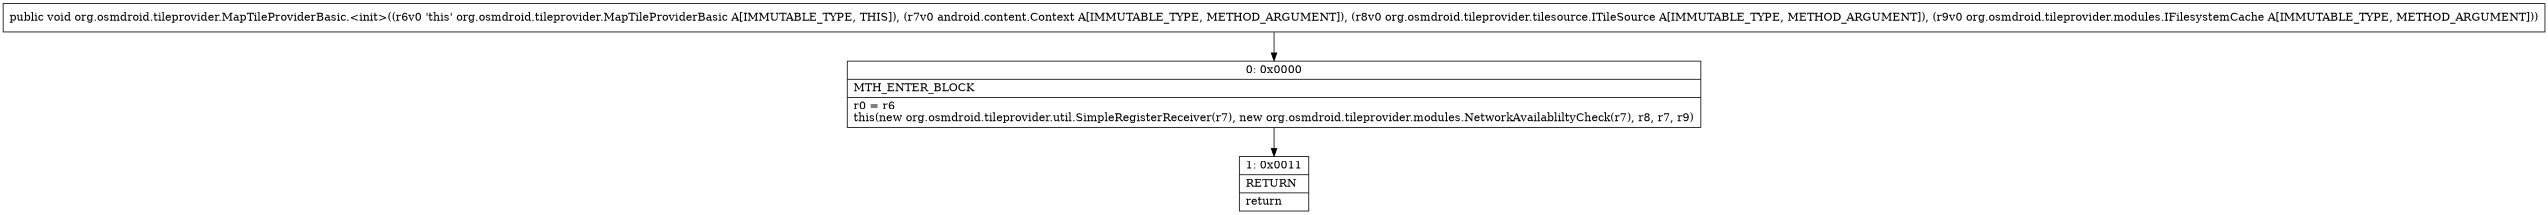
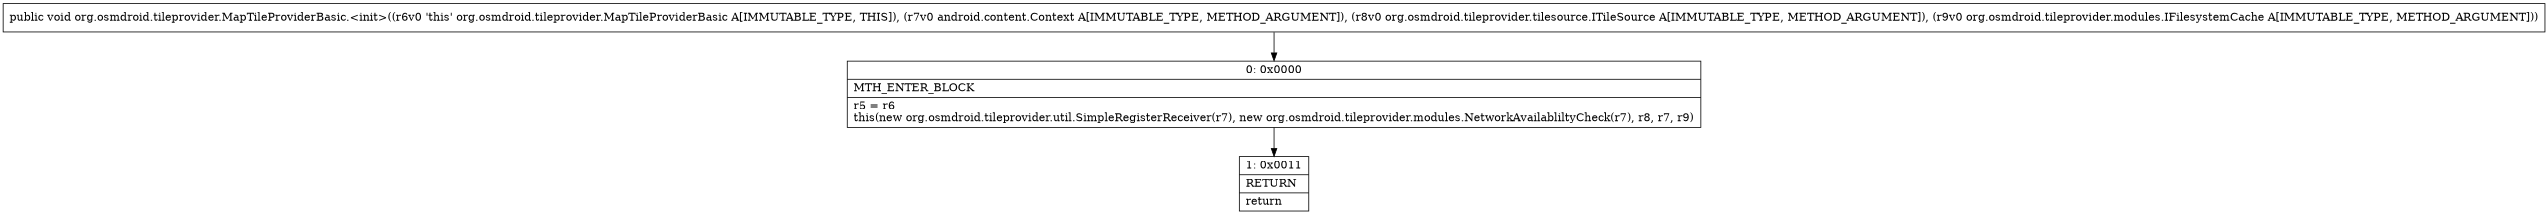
  digraph {
    node [shape=record]
-   n1 [label="{0\:\ 0x0000|MTH_ENTER_BLOCK\l|r0 = r6\lthis(new org.osmdroid.tileprovider.util.SimpleRegisterReceiver(r7), new org.osmdroid.tileprovider.modules.NetworkAvailabliltyCheck(r7), r8, r7, r9)\l}"]
+   n1 [label="{0\:\ 0x0000|MTH_ENTER_BLOCK\l|r5 = r6\lthis(new org.osmdroid.tileprovider.util.SimpleRegisterReceiver(r7), new org.osmdroid.tileprovider.modules.NetworkAvailabliltyCheck(r7), r8, r7, r9)\l}"]
    n2 [label="{1\:\ 0x0011|RETURN\l|return\l}"]
    n3 [label="{public void org.osmdroid.tileprovider.MapTileProviderBasic.\<init\>((r6v0 'this' org.osmdroid.tileprovider.MapTileProviderBasic A[IMMUTABLE_TYPE, THIS]), (r7v0 android.content.Context A[IMMUTABLE_TYPE, METHOD_ARGUMENT]), (r8v0 org.osmdroid.tileprovider.tilesource.ITileSource A[IMMUTABLE_TYPE, METHOD_ARGUMENT]), (r9v0 org.osmdroid.tileprovider.modules.IFilesystemCache A[IMMUTABLE_TYPE, METHOD_ARGUMENT])) }"]
    n1 -> n2
    n3 -> n1
  }
